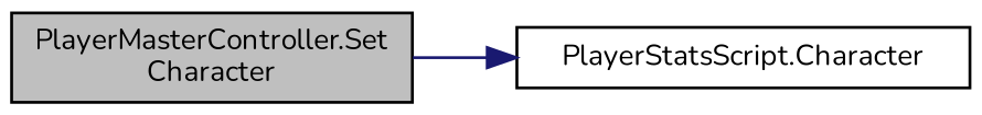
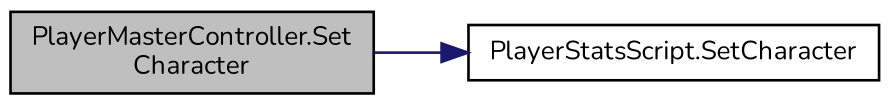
  digraph {
    rankdir=LR
    fontname=Nunito
    node [color=black fontname=Nunito fontsize=10 shape=record style=filled]
    n1 [fillcolor=grey75 fontcolor=black height=0.2 label="PlayerMasterController.Set\lCharacter" width=0.4]
-   n2 [fillcolor=white height=0.2 label="PlayerStatsScript.Character" width=0.4]
+   n2 [fillcolor=white height=0.2 label="PlayerStatsScript.SetCharacter" width=0.4]
    n1 -> n2 [color=midnightblue fontname=Nunito fontsize=10 labelfontname=Helvetica labelfontsize=10 style=solid]
  }
